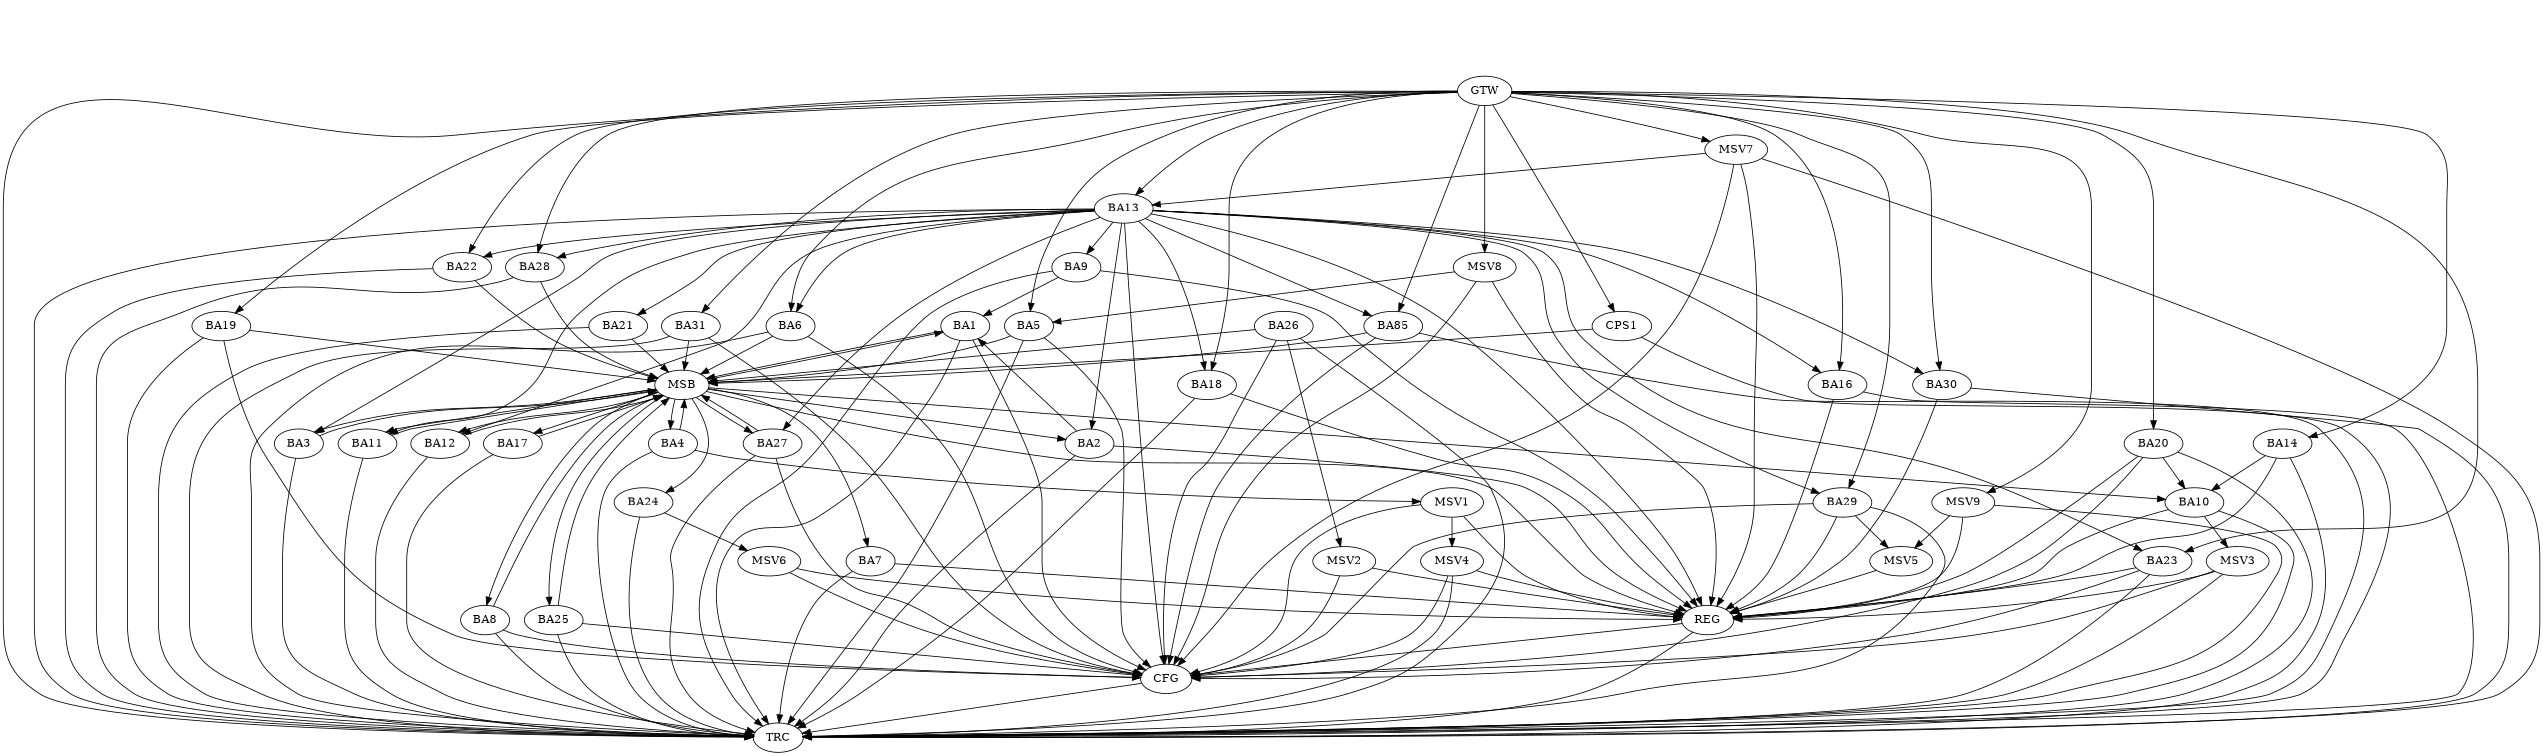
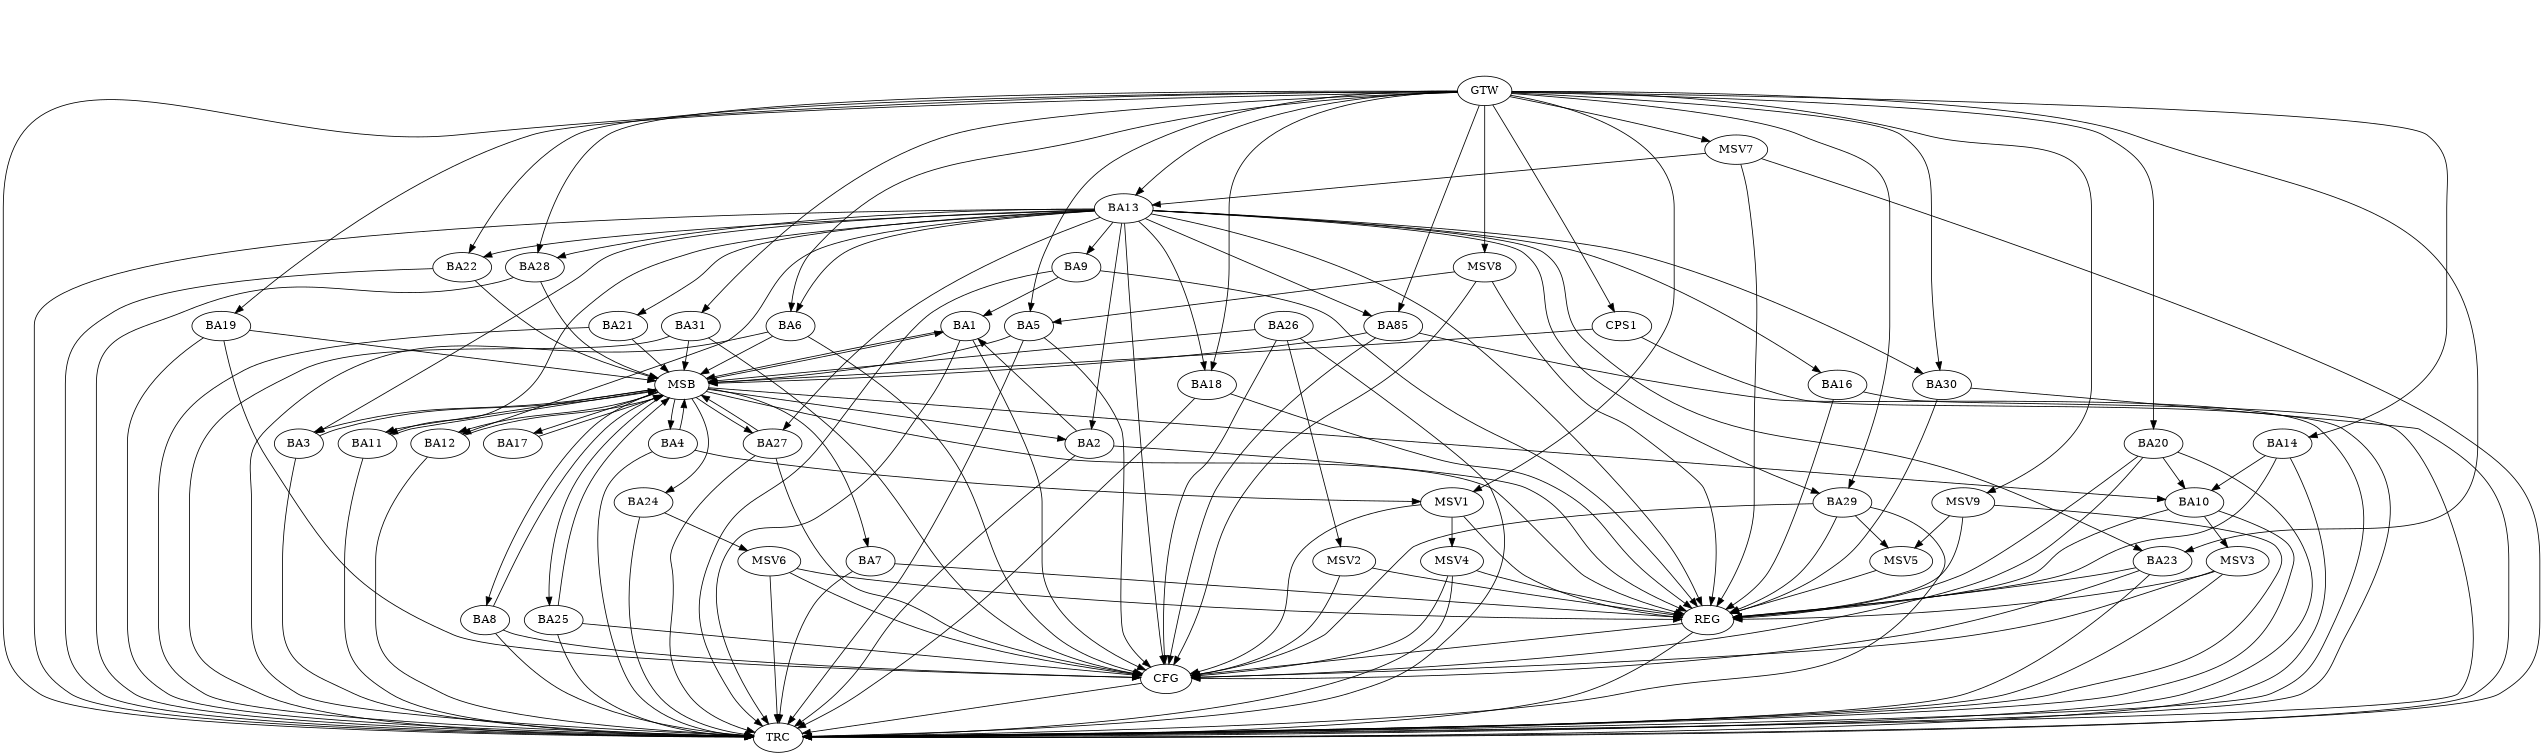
  strict digraph {
    n1 [label=BA1]
    n2 [label=MSB]
    n3 [label=CFG]
    n4 [label=TRC]
    n5 [label=BA2]
    n6 [label=REG]
    n7 [label=BA3]
    n8 [label=BA4]
    n9 [label=BA7]
    n10 [label=BA8]
    n11 [label=BA10]
    n12 [label=BA11]
    n13 [label=BA12]
    n14 [label=BA27]
    n15 [label=BA17]
    n16 [label=BA24]
    n17 [label=BA25]
    n18 [label=MSV1]
    n19 [label=MSV4]
    n20 [label=BA5]
    n21 [label=BA6]
    n22 [label=BA9]
    n23 [label=MSV3]
    n24 [label=BA13]
    n25 [label=BA85]
    n26 [label=BA16]
    n27 [label=BA18]
    n28 [label=BA21]
    n29 [label=BA22]
    n30 [label=BA23]
    n31 [label=BA28]
    n32 [label=BA29]
    n33 [label=BA30]
    n34 [label=MSV5]
    n35 [label=BA14]
    n36 [label=BA19]
    n37 [label=BA20]
    n38 [label=MSV6]
    n39 [label=BA26]
    n40 [label=MSV2]
    n41 [label=BA31]
    n42 [label=CPS1]
    n43 [label=GTW]
    n44 [label=MSV7]
    n45 [label=MSV8]
    n46 [label=MSV9]
    n1 -> n2
    n1 -> n3
    n1 -> n4
    n2 -> n1
    n2 -> n5
    n2 -> n6
    n2 -> n7
    n2 -> n8
    n2 -> n9
    n2 -> n10
    n2 -> n11
    n2 -> n12
    n2 -> n13
    n2 -> n14
    n2 -> n15
    n2 -> n16
    n2 -> n17
    n3 -> n4
    n5 -> n1
    n5 -> n4
    n5 -> n6
    n6 -> n3
    n6 -> n4
    n7 -> n2
    n7 -> n4
    n8 -> n2
    n8 -> n4
    n8 -> n18
    n9 -> n4
    n9 -> n6
    n10 -> n2
    n10 -> n3
    n10 -> n4
    n11 -> n4
    n11 -> n6
    n11 -> n23
    n12 -> n2
    n12 -> n4
    n13 -> n2
    n13 -> n4
    n14 -> n2
    n14 -> n3
    n14 -> n4
    n15 -> n2
-   n15 -> n4
+   n38 -> n4
    n16 -> n4
    n16 -> n38
    n17 -> n2
    n17 -> n3
    n17 -> n4
    n18 -> n3
    n18 -> n6
    n18 -> n19
    n19 -> n3
    n19 -> n4
    n19 -> n6
    n20 -> n2
    n20 -> n3
    n20 -> n4
    n21 -> n2
    n21 -> n3
    n21 -> n4
    n22 -> n1
    n22 -> n4
    n22 -> n6
    n23 -> n3
    n23 -> n4
    n23 -> n6
    n24 -> n3
    n24 -> n4
    n24 -> n5
    n24 -> n6
    n24 -> n7
    n24 -> n12
    n24 -> n13
    n24 -> n14
    n24 -> n21
    n24 -> n22
    n24 -> n25
    n24 -> n26
    n24 -> n27
    n24 -> n28
    n24 -> n29
    n24 -> n30
    n24 -> n31
    n24 -> n32
    n24 -> n33
    n25 -> n2
    n25 -> n3
    n25 -> n4
    n26 -> n4
    n26 -> n6
    n27 -> n4
    n27 -> n6
    n28 -> n2
    n28 -> n4
    n29 -> n2
    n29 -> n4
    n30 -> n3
    n30 -> n4
    n30 -> n6
    n31 -> n2
    n31 -> n4
    n32 -> n3
    n32 -> n4
    n32 -> n6
    n32 -> n34
    n33 -> n4
    n33 -> n6
    n34 -> n6
    n35 -> n4
    n35 -> n6
    n35 -> n11
    n36 -> n2
    n36 -> n3
    n36 -> n4
    n37 -> n3
    n37 -> n4
    n37 -> n6
    n37 -> n11
    n38 -> n3
    n38 -> n6
    n39 -> n2
    n39 -> n3
    n39 -> n4
    n39 -> n40
    n40 -> n3
    n40 -> n6
    n41 -> n2
    n41 -> n3
    n41 -> n4
    n42 -> n2
    n42 -> n4
    n43 -> n4
    n43 -> n20
    n43 -> n21
    n43 -> n24
    n43 -> n25
-   n43 -> n26
+   n43 -> n18
    n43 -> n27
    n43 -> n29
    n43 -> n30
    n43 -> n31
    n43 -> n32
    n43 -> n33
    n43 -> n35
    n43 -> n36
    n43 -> n37
    n43 -> n41
    n43 -> n42
    n43 -> n44
    n43 -> n45
    n43 -> n46
-   n44 -> n3
    n44 -> n4
    n44 -> n6
    n44 -> n24
    n45 -> n3
    n45 -> n6
    n45 -> n20
    n46 -> n4
    n46 -> n6
    n46 -> n34
  }
